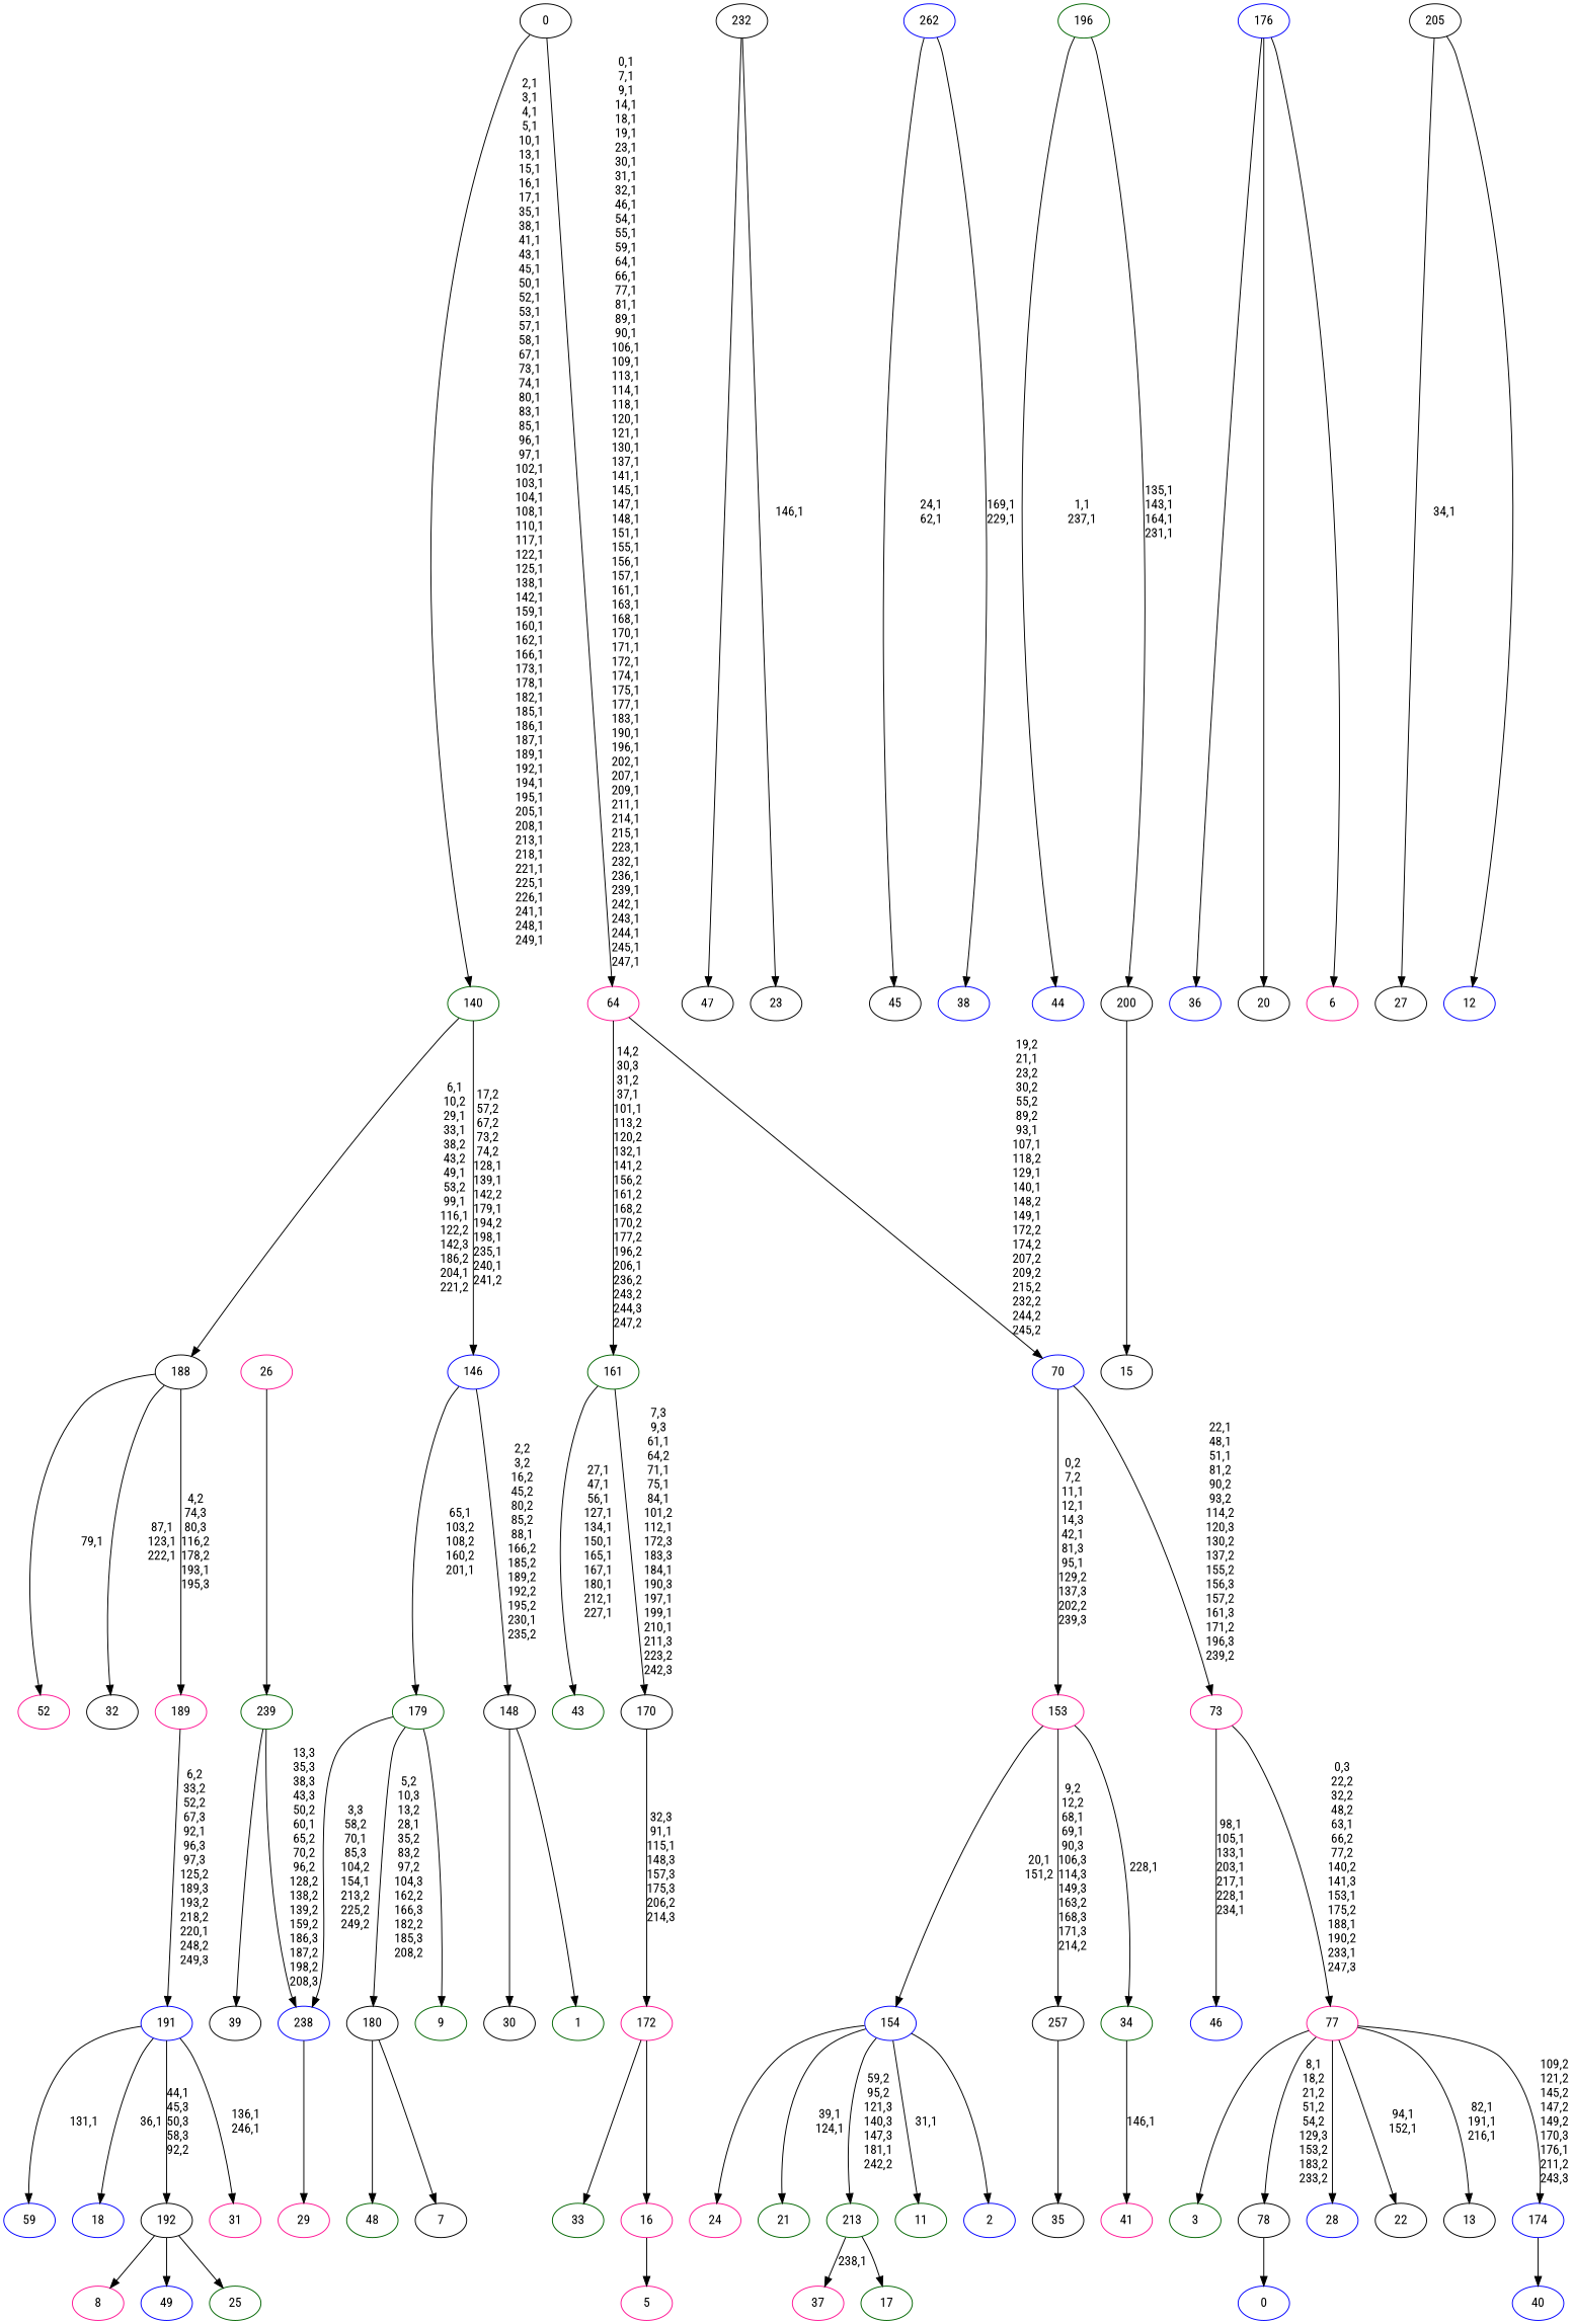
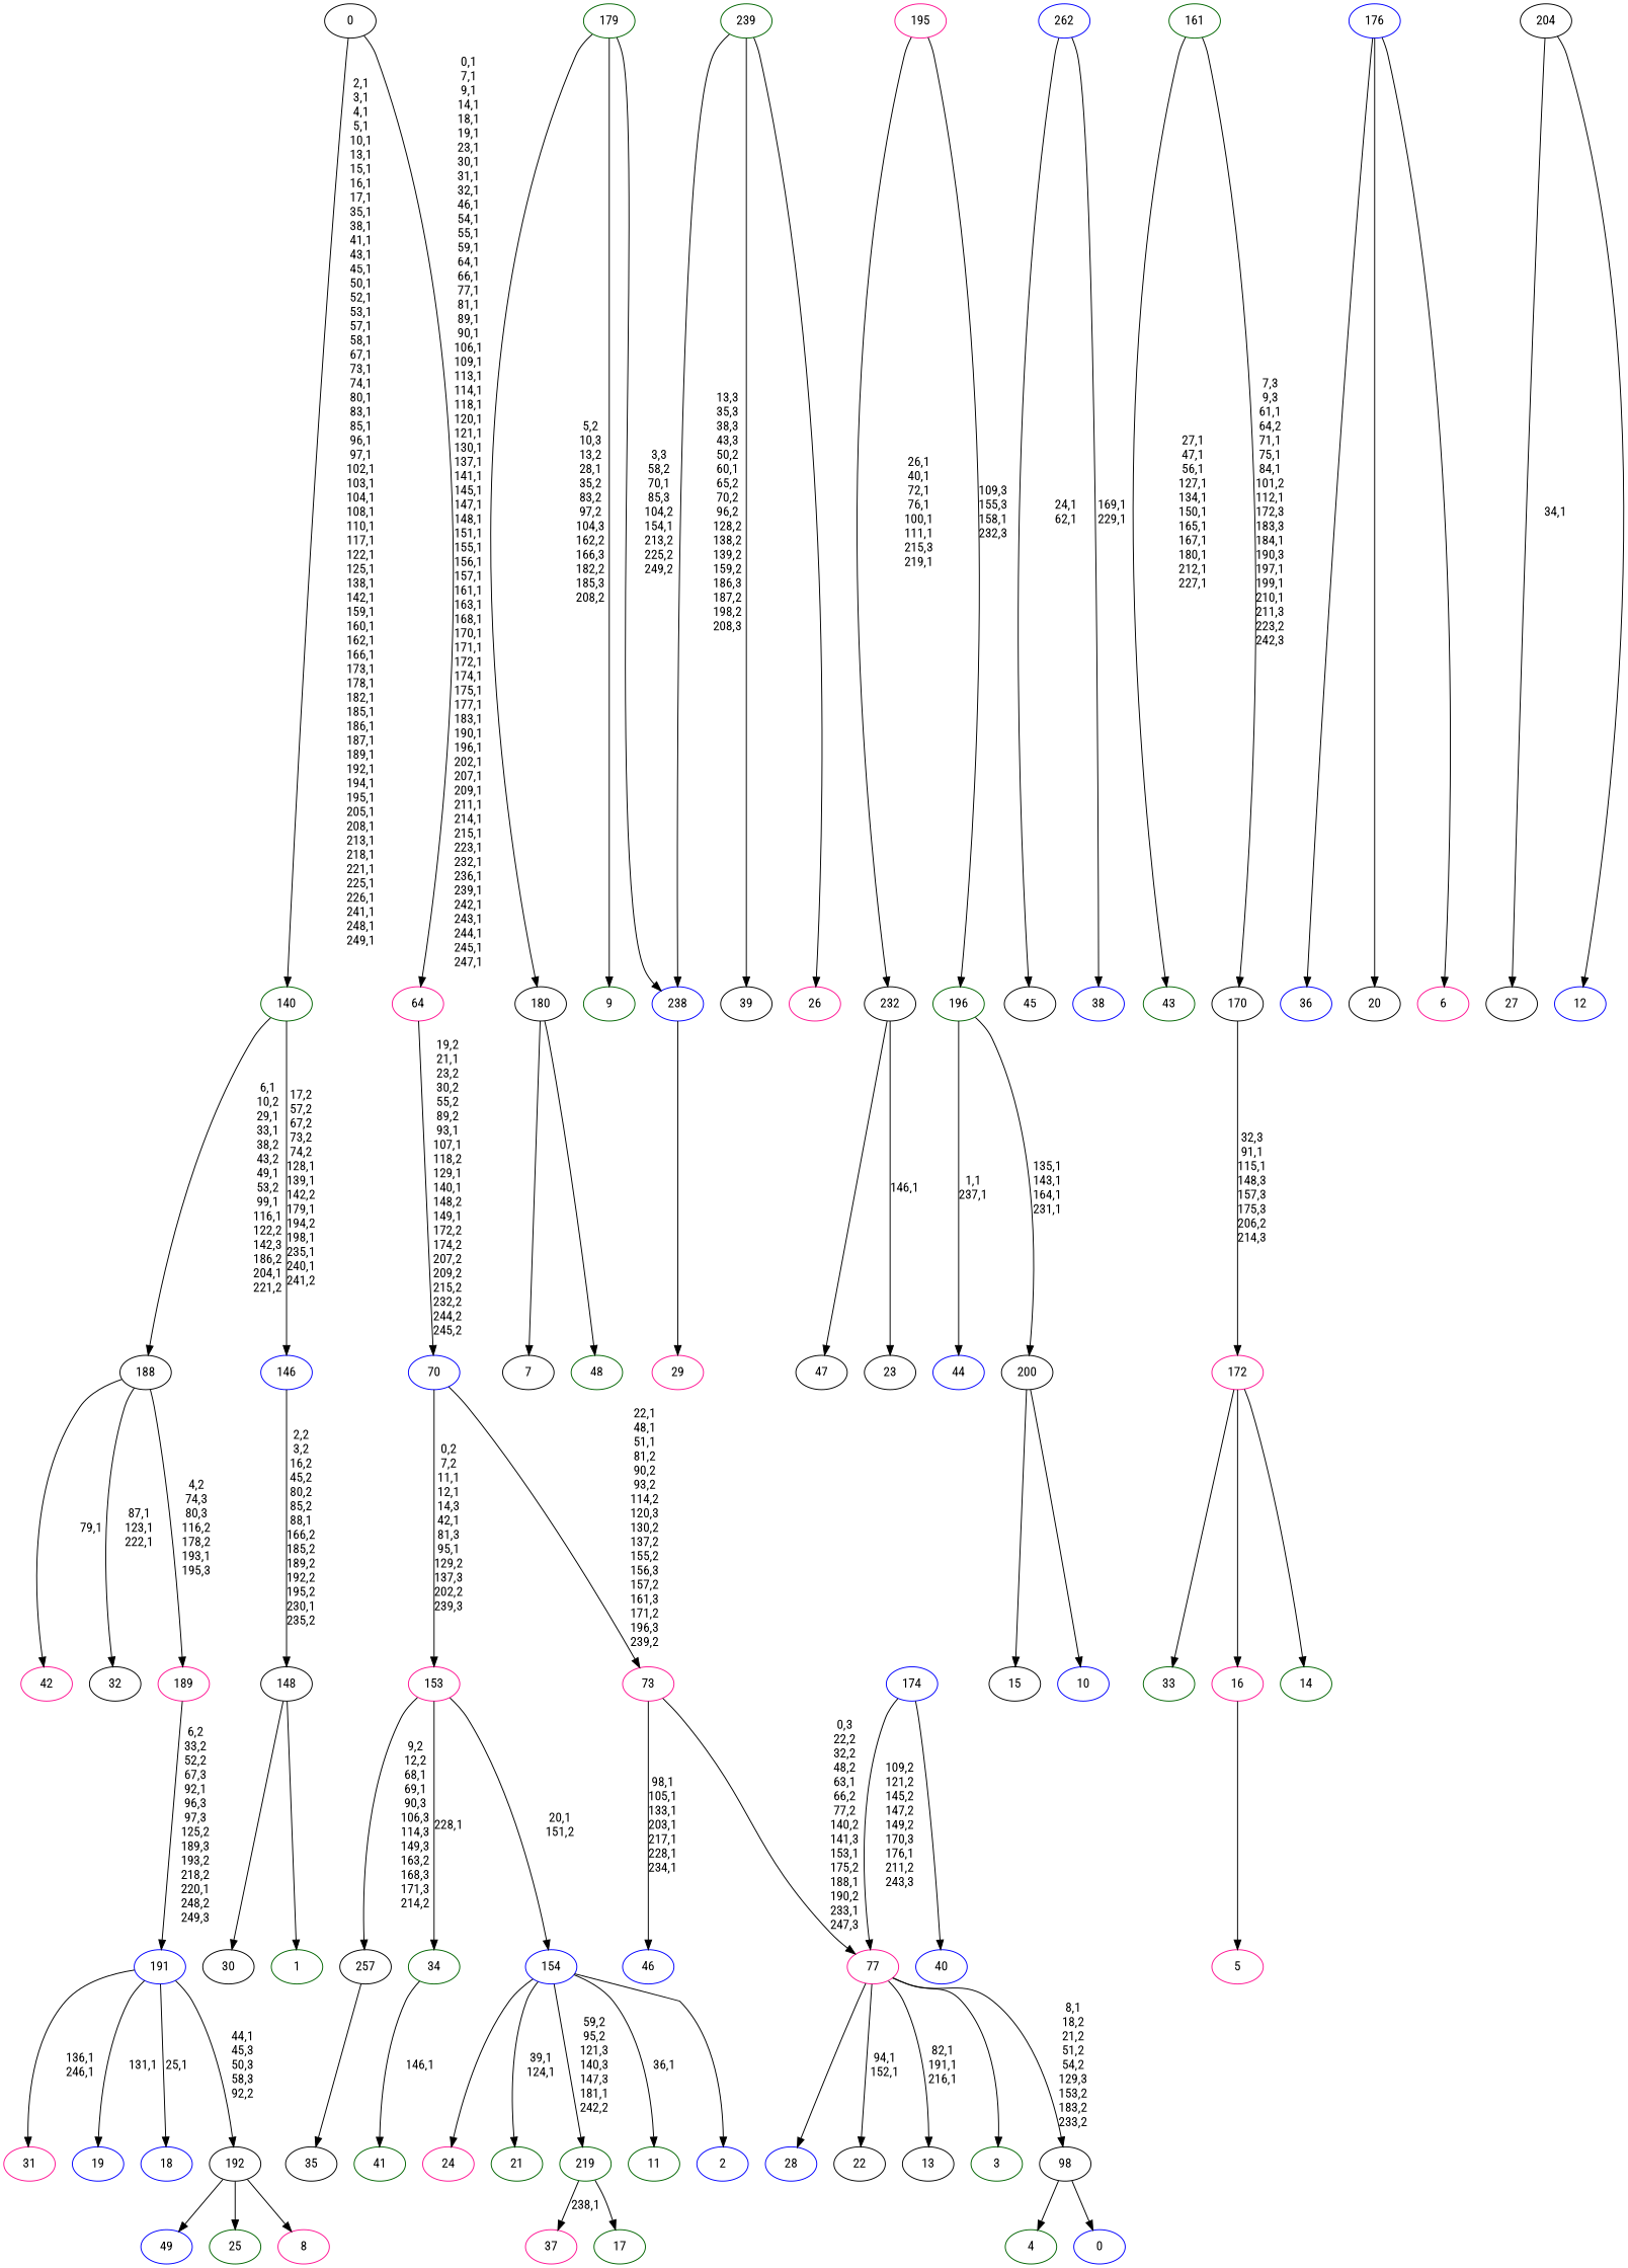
  digraph {
    fontname="Roboto Condensed"
    node [color=black fontname="Roboto Condensed"]
    edge [fontname="Roboto Condensed"]
    n1 [color=blue label=49]
    n2 [color=darkgreen label=48]
    n3 [label=47]
    n4 [color=blue label=46]
    n5 [label=45]
    n6 [color=blue label=44]
    n7 [color=darkgreen label=43]
-   n8 [color=deeppink label=52]
-   n9 [color=deeppink label=41]
+   n8 [color=deeppink label=42]
+   n9 [color=darkgreen label=41]
    n10 [color=blue label=40]
    n11 [label=39]
    n12 [color=blue label=38]
    262 [color=blue]
    n14 [color=deeppink label=37]
    n15 [color=blue label=36]
    n16 [label=35]
    257
    n18 [color=darkgreen label=34]
    n19 [color=darkgreen label=33]
    n20 [label=32]
    n21 [color=deeppink label=31]
    n22 [label=30]
    n23 [color=deeppink label=29]
    n24 [color=blue label=28]
    n25 [label=27]
    n26 [color=deeppink label=26]
    239 [color=darkgreen]
    238 [color=blue]
    n29 [color=darkgreen label=25]
    n30 [color=deeppink label=24]
    n31 [label=23]
    232
    n33 [label=22]
    n34 [color=darkgreen label=21]
    n35 [label=20]
-   n36 [color=blue label=59]
+   n36 [color=blue label=19]
    n37 [color=blue label=18]
    n38 [color=darkgreen label=17]
-   213 [color=darkgreen]
+   213 [color=darkgreen label=219]
    n40 [color=deeppink label=16]
    n41 [color=deeppink label=5]
    n42 [label=15]
+   n43 [color=darkgreen label=14]
    n44 [label=13]
    n45 [color=blue label=12]
-   204 [label=205]
+   204
    n47 [color=darkgreen label=11]
+   n48 [color=blue label=10]
    200
    196 [color=darkgreen]
+   195 [color=deeppink]
    n52 [color=darkgreen label=9]
    n53 [color=deeppink label=8]
    192
    191 [color=blue]
    189 [color=deeppink]
    188
    n58 [label=7]
    180
    179 [color=darkgreen]
    n61 [color=deeppink label=6]
    176 [color=blue]
    174 [color=blue]
    172 [color=deeppink]
    170
    161 [color=darkgreen]
+   n67 [color=darkgreen label=4]
    n68 [color=darkgreen label=3]
    n69 [color=blue label=2]
    154 [color=blue]
    153 [color=deeppink]
    n72 [color=darkgreen label=1]
    148
    146 [color=blue]
    140 [color=darkgreen]
    n76 [color=blue label=0]
-   78
+   78 [label=98]
    77 [color=deeppink]
    73 [color=deeppink]
    70 [color=blue]
    64 [color=deeppink]
    0
    262 -> n5 [label="24,1\n62,1"]
    262 -> n12 [label="169,1\n229,1"]
    257 -> n16
    n18 -> n9 [label="146,1"]
    239 -> n11
-   n26 -> 239
+   239 -> n26
    239 -> 238 [label="13,3\n35,3\n38,3\n43,3\n50,2\n60,1\n65,2\n70,2\n96,2\n128,2\n138,2\n139,2\n159,2\n186,3\n187,2\n198,2\n208,3"]
    238 -> n23
    232 -> n3
    232 -> n31 [label="146,1"]
    213 -> n14 [label="238,1"]
    213 -> n38
    n40 -> n41
    204 -> n25 [label="34,1"]
    204 -> n45
    200 -> n42
+   200 -> n48
    196 -> n6 [label="1,1\n237,1"]
    196 -> 200 [label="135,1\n143,1\n164,1\n231,1"]
+   195 -> 232 [label="26,1\n40,1\n72,1\n76,1\n100,1\n111,1\n215,3\n219,1"]
+   195 -> 196 [label="109,3\n155,3\n158,1\n232,3"]
    192 -> n1
    192 -> n29
    192 -> n53
    191 -> n21 [label="136,1\n246,1"]
    191 -> n36 [label="131,1"]
-   191 -> n37 [label="36,1"]
+   191 -> n37 [label="25,1"]
    191 -> 192 [label="44,1\n45,3\n50,3\n58,3\n92,2"]
    189 -> 191 [label="6,2\n33,2\n52,2\n67,3\n92,1\n96,3\n97,3\n125,2\n189,3\n193,2\n218,2\n220,1\n248,2\n249,3"]
    188 -> n8 [label="79,1"]
    188 -> n20 [label="87,1\n123,1\n222,1"]
    188 -> 189 [label="4,2\n74,3\n80,3\n116,2\n178,2\n193,1\n195,3"]
    180 -> n2
    180 -> n58
    179 -> 238 [label="3,3\n58,2\n70,1\n85,3\n104,2\n154,1\n213,2\n225,2\n249,2"]
    179 -> n52
    179 -> 180 [label="5,2\n10,3\n13,2\n28,1\n35,2\n83,2\n97,2\n104,3\n162,2\n166,3\n182,2\n185,3\n208,2"]
    176 -> n15
    176 -> n35
    176 -> n61
    174 -> n10
    172 -> n19
    172 -> n40
+   172 -> n43
    170 -> 172 [label="32,3\n91,1\n115,1\n148,3\n157,3\n175,3\n206,2\n214,3"]
    161 -> n7 [label="27,1\n47,1\n56,1\n127,1\n134,1\n150,1\n165,1\n167,1\n180,1\n212,1\n227,1"]
    161 -> 170 [label="7,3\n9,3\n61,1\n64,2\n71,1\n75,1\n84,1\n101,2\n112,1\n172,3\n183,3\n184,1\n190,3\n197,1\n199,1\n210,1\n211,3\n223,2\n242,3"]
    154 -> n30
    154 -> n34 [label="39,1\n124,1"]
    154 -> 213 [label="59,2\n95,2\n121,3\n140,3\n147,3\n181,1\n242,2"]
-   154 -> n47 [label="31,1"]
+   154 -> n47 [label="36,1"]
    154 -> n69
    153 -> 257 [label="9,2\n12,2\n68,1\n69,1\n90,3\n106,3\n114,3\n149,3\n163,2\n168,3\n171,3\n214,2"]
    153 -> n18 [label="228,1"]
    153 -> 154 [label="20,1\n151,2"]
    148 -> n22
    148 -> n72
-   146 -> 179 [label="65,1\n103,2\n108,2\n160,2\n201,1"]
    146 -> 148 [label="2,2\n3,2\n16,2\n45,2\n80,2\n85,2\n88,1\n166,2\n185,2\n189,2\n192,2\n195,2\n230,1\n235,2"]
    140 -> 188 [label="6,1\n10,2\n29,1\n33,1\n38,2\n43,2\n49,1\n53,2\n99,1\n116,1\n122,2\n142,3\n186,2\n204,1\n221,2"]
    140 -> 146 [label="17,2\n57,2\n67,2\n73,2\n74,2\n128,1\n139,1\n142,2\n179,1\n194,2\n198,1\n235,1\n240,1\n241,2"]
+   78 -> n67
    78 -> n76
    77 -> n24
    77 -> n33 [label="94,1\n152,1"]
    77 -> n44 [label="82,1\n191,1\n216,1"]
-   77 -> 174 [label="109,2\n121,2\n145,2\n147,2\n149,2\n170,3\n176,1\n211,2\n243,3"]
+   174 -> 77 [label="109,2\n121,2\n145,2\n147,2\n149,2\n170,3\n176,1\n211,2\n243,3"]
    77 -> n68
    77 -> 78 [label="8,1\n18,2\n21,2\n51,2\n54,2\n129,3\n153,2\n183,2\n233,2"]
    73 -> n4 [label="98,1\n105,1\n133,1\n203,1\n217,1\n228,1\n234,1"]
    73 -> 77 [label="0,3\n22,2\n32,2\n48,2\n63,1\n66,2\n77,2\n140,2\n141,3\n153,1\n175,2\n188,1\n190,2\n233,1\n247,3"]
    70 -> 153 [label="0,2\n7,2\n11,1\n12,1\n14,3\n42,1\n81,3\n95,1\n129,2\n137,3\n202,2\n239,3"]
    70 -> 73 [label="22,1\n48,1\n51,1\n81,2\n90,2\n93,2\n114,2\n120,3\n130,2\n137,2\n155,2\n156,3\n157,2\n161,3\n171,2\n196,3\n239,2"]
-   64 -> 161 [label="14,2\n30,3\n31,2\n37,1\n101,1\n113,2\n120,2\n132,1\n141,2\n156,2\n161,2\n168,2\n170,2\n177,2\n196,2\n206,1\n236,2\n243,2\n244,3\n247,2"]
    64 -> 70 [label="19,2\n21,1\n23,2\n30,2\n55,2\n89,2\n93,1\n107,1\n118,2\n129,1\n140,1\n148,2\n149,1\n172,2\n174,2\n207,2\n209,2\n215,2\n232,2\n244,2\n245,2"]
    0 -> 140 [label="2,1\n3,1\n4,1\n5,1\n10,1\n13,1\n15,1\n16,1\n17,1\n35,1\n38,1\n41,1\n43,1\n45,1\n50,1\n52,1\n53,1\n57,1\n58,1\n67,1\n73,1\n74,1\n80,1\n83,1\n85,1\n96,1\n97,1\n102,1\n103,1\n104,1\n108,1\n110,1\n117,1\n122,1\n125,1\n138,1\n142,1\n159,1\n160,1\n162,1\n166,1\n173,1\n178,1\n182,1\n185,1\n186,1\n187,1\n189,1\n192,1\n194,1\n195,1\n205,1\n208,1\n213,1\n218,1\n221,1\n225,1\n226,1\n241,1\n248,1\n249,1"]
    0 -> 64 [label="0,1\n7,1\n9,1\n14,1\n18,1\n19,1\n23,1\n30,1\n31,1\n32,1\n46,1\n54,1\n55,1\n59,1\n64,1\n66,1\n77,1\n81,1\n89,1\n90,1\n106,1\n109,1\n113,1\n114,1\n118,1\n120,1\n121,1\n130,1\n137,1\n141,1\n145,1\n147,1\n148,1\n151,1\n155,1\n156,1\n157,1\n161,1\n163,1\n168,1\n170,1\n171,1\n172,1\n174,1\n175,1\n177,1\n183,1\n190,1\n196,1\n202,1\n207,1\n209,1\n211,1\n214,1\n215,1\n223,1\n232,1\n236,1\n239,1\n242,1\n243,1\n244,1\n245,1\n247,1"]
  }
